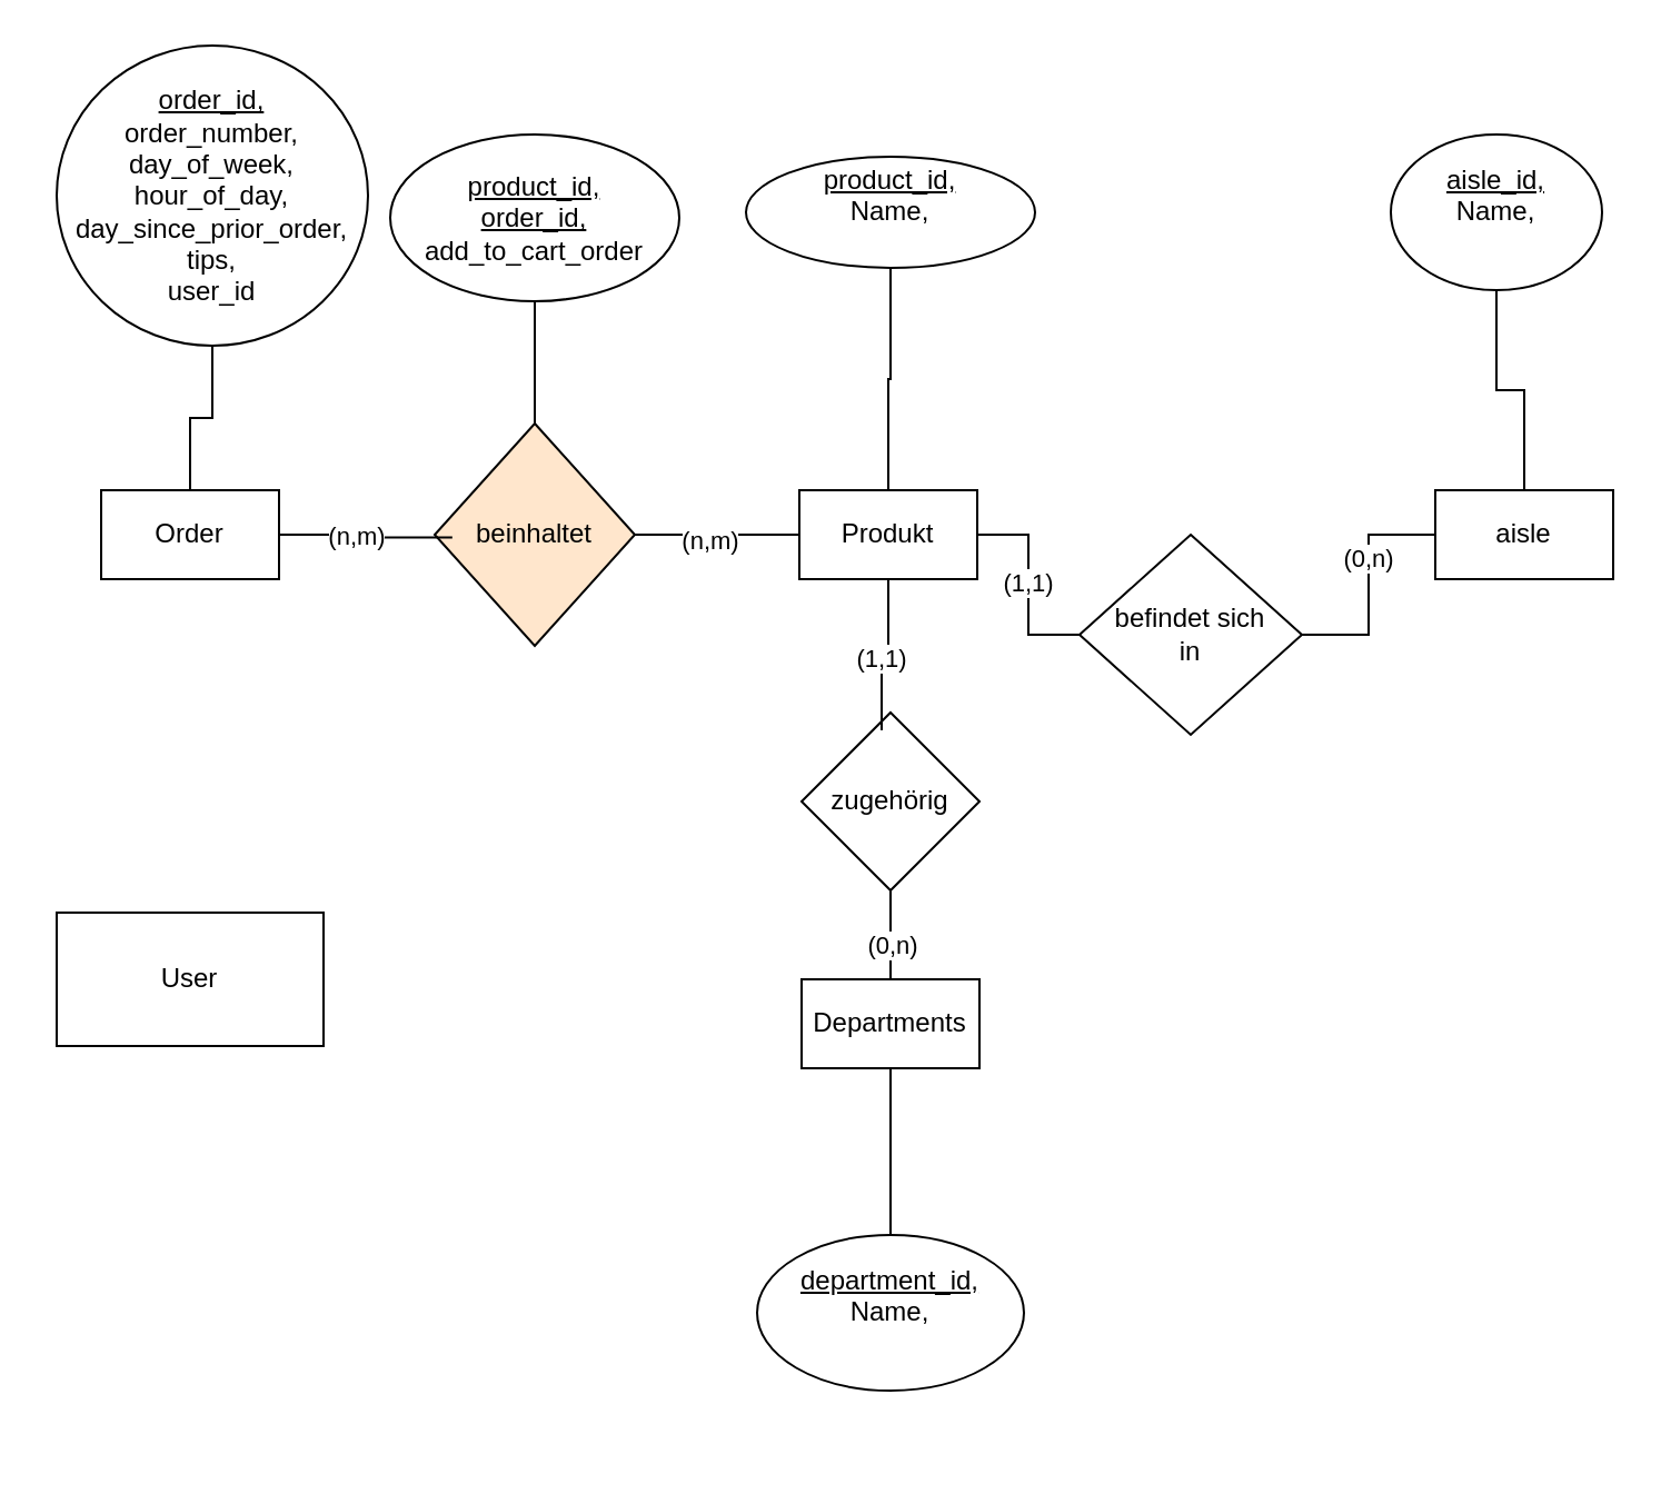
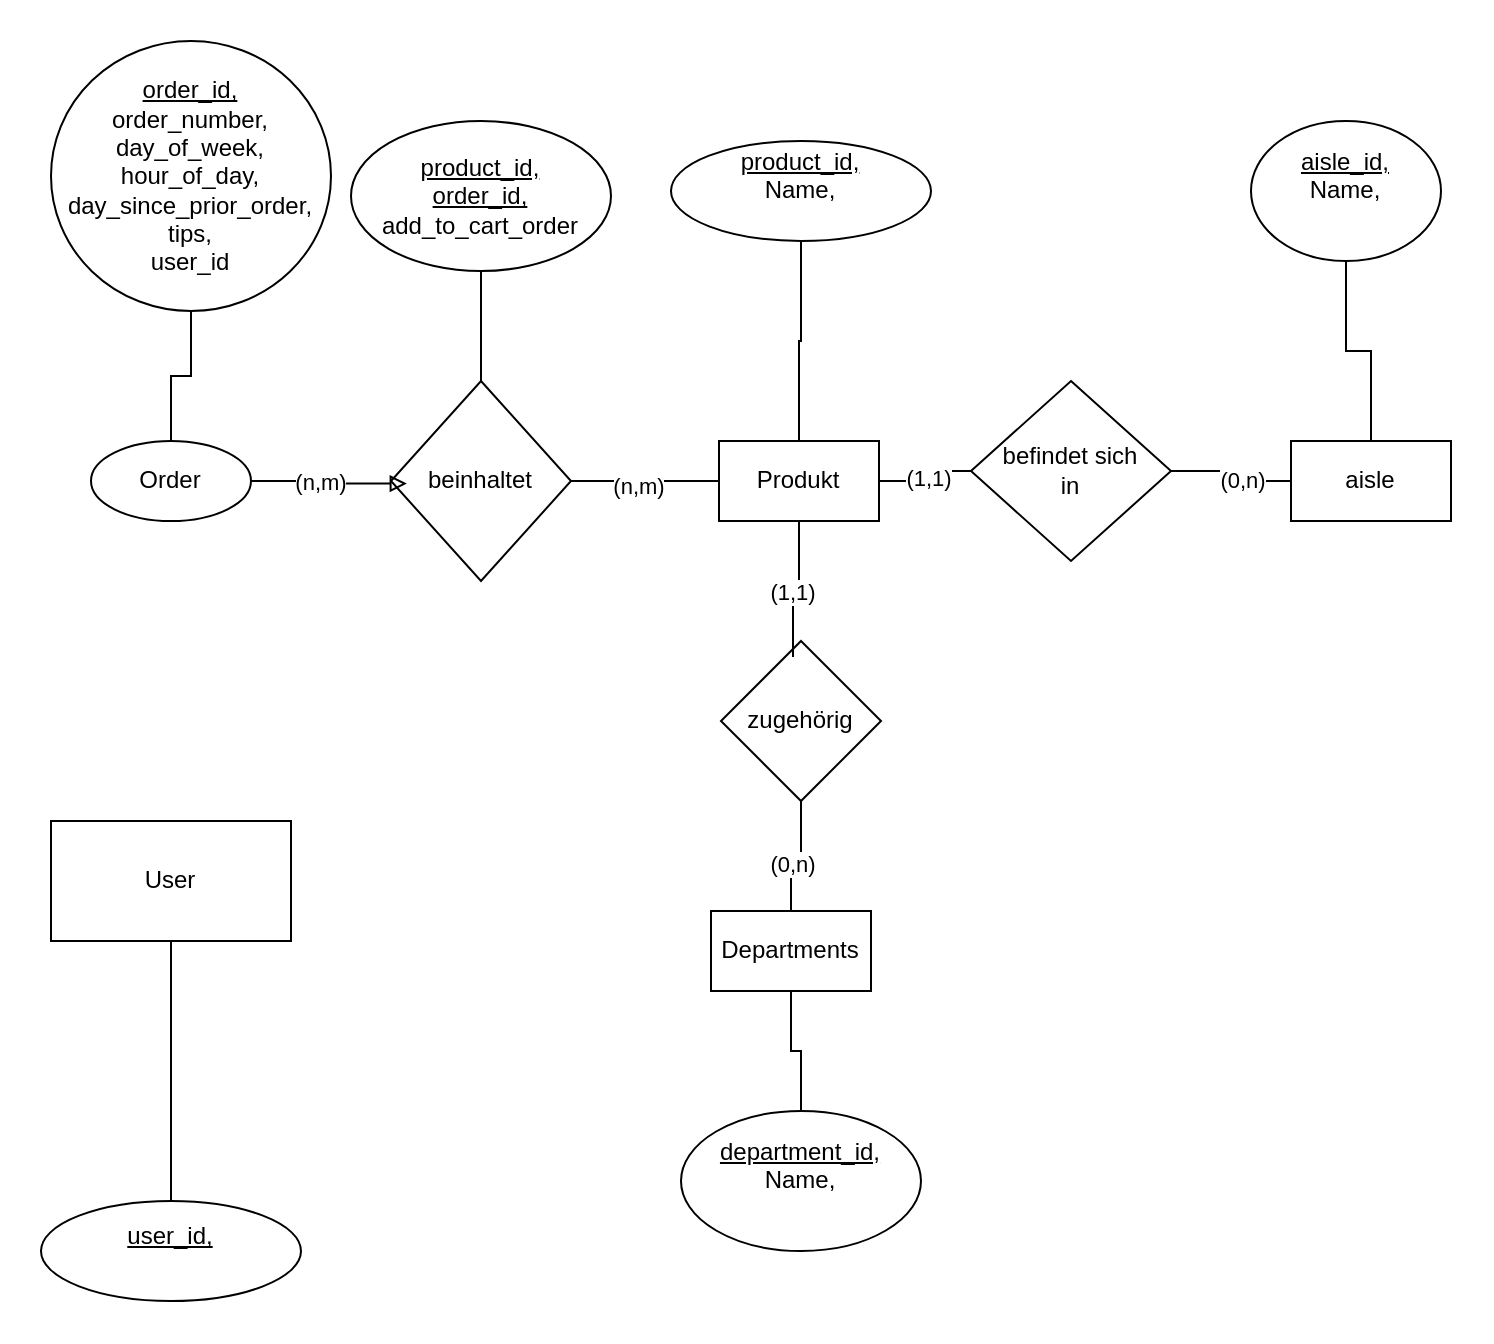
  <mxCell id="0" />
  <mxCell id="1" parent="0" />
  <mxCell id="2" value="Produkt" style="rounded=0;whiteSpace=wrap;html=1;" vertex="1" parent="1"><mxGeometry x="359" y="220" width="80" height="40" as="geometry" /></mxCell>
  <mxCell id="3" style="edgeStyle=orthogonalEdgeStyle;rounded=0;orthogonalLoop=1;jettySize=auto;html=1;endArrow=none;endFill=0;" edge="1" parent="1" source="4" target="2"><mxGeometry relative="1" as="geometry" /></mxCell>
  <mxCell id="4" value="&lt;div style=&quot;&quot;&gt;&lt;u style=&quot;background-color: initial;&quot;&gt;product_id,&lt;/u&gt;&lt;/div&gt;&lt;div style=&quot;&quot;&gt;Name,&lt;/div&gt;&lt;div style=&quot;&quot;&gt;&lt;br&gt;&lt;/div&gt;" style="ellipse;whiteSpace=wrap;html=1;align=center;" vertex="1" parent="1"><mxGeometry x="335" y="70" width="130" height="50" as="geometry" /></mxCell>
  <mxCell id="5" value="aisle" style="rounded=0;whiteSpace=wrap;html=1;" vertex="1" parent="1"><mxGeometry x="645" y="220" width="80" height="40" as="geometry" /></mxCell>
  <mxCell id="6" style="edgeStyle=orthogonalEdgeStyle;rounded=0;orthogonalLoop=1;jettySize=auto;html=1;endArrow=none;endFill=0;" edge="1" parent="1" source="7" target="5"><mxGeometry relative="1" as="geometry" /></mxCell>
  <mxCell id="7" value="&lt;u&gt;aisle_id,&lt;/u&gt;&lt;div&gt;Name,&lt;/div&gt;&lt;div&gt;&lt;br&gt;&lt;/div&gt;" style="ellipse;whiteSpace=wrap;html=1;" vertex="1" parent="1"><mxGeometry x="625" y="60" width="95" height="70" as="geometry" /></mxCell>
  <mxCell id="8" style="edgeStyle=orthogonalEdgeStyle;rounded=0;orthogonalLoop=1;jettySize=auto;html=1;entryX=0.5;entryY=1;entryDx=0;entryDy=0;endArrow=none;endFill=0;" edge="1" parent="1" source="10" target="31"><mxGeometry relative="1" as="geometry" /></mxCell>
  <mxCell id="9" value="(0,n)" style="edgeLabel;html=1;align=center;verticalAlign=middle;resizable=0;points=[];" vertex="1" connectable="0" parent="8"><mxGeometry x="-0.2" relative="1" as="geometry"><mxPoint as="offset" /></mxGeometry></mxCell>
- <mxCell id="10" value="Departments" style="rounded=0;whiteSpace=wrap;html=1;" vertex="1" parent="1"><mxGeometry x="360" y="440" width="80" height="40" as="geometry" /></mxCell>
+ <mxCell id="10" value="Departments" style="rounded=0;whiteSpace=wrap;html=1;" vertex="1" parent="1"><mxGeometry x="355" y="455" width="80" height="40" as="geometry" /></mxCell>
  <mxCell id="11" style="edgeStyle=orthogonalEdgeStyle;rounded=0;orthogonalLoop=1;jettySize=auto;html=1;entryX=0.5;entryY=1;entryDx=0;entryDy=0;endArrow=none;endFill=0;" edge="1" parent="1" source="12" target="10"><mxGeometry relative="1" as="geometry" /></mxCell>
  <mxCell id="12" value="&lt;u&gt;department_id,&lt;/u&gt;&lt;div&gt;Name,&lt;/div&gt;&lt;div&gt;&lt;br&gt;&lt;/div&gt;" style="ellipse;whiteSpace=wrap;html=1;" vertex="1" parent="1"><mxGeometry x="340" y="555" width="120" height="70" as="geometry" /></mxCell>
- <mxCell id="13" value="Order" style="rounded=0;whiteSpace=wrap;html=1;" vertex="1" parent="1"><mxGeometry x="45" y="220" width="80" height="40" as="geometry" /></mxCell>
+ <mxCell id="13" value="Order" style="ellipse;whiteSpace=wrap;html=1;" vertex="1" parent="1"><mxGeometry x="45" y="220" width="80" height="40" as="geometry" /></mxCell>
  <mxCell id="14" style="edgeStyle=orthogonalEdgeStyle;rounded=0;orthogonalLoop=1;jettySize=auto;html=1;entryX=0.5;entryY=0;entryDx=0;entryDy=0;endArrow=none;endFill=0;" edge="1" parent="1" source="15" target="13"><mxGeometry relative="1" as="geometry" /></mxCell>
  <mxCell id="15" value="&lt;div style=&quot;&quot;&gt;&lt;u style=&quot;background-color: initial;&quot;&gt;order_id,&lt;/u&gt;&lt;/div&gt;&lt;div style=&quot;&quot;&gt;order_number,&lt;/div&gt;&lt;div style=&quot;&quot;&gt;day_of_week,&lt;/div&gt;&lt;div style=&quot;&quot;&gt;&lt;span style=&quot;background-color: initial;&quot;&gt;hour_of_day,&lt;/span&gt;&lt;br&gt;&lt;/div&gt;&lt;div style=&quot;&quot;&gt;&lt;span style=&quot;background-color: initial;&quot;&gt;day_since_prior_order,&lt;/span&gt;&lt;/div&gt;&lt;div style=&quot;&quot;&gt;&lt;span style=&quot;background-color: initial;&quot;&gt;tips,&lt;/span&gt;&lt;/div&gt;&lt;div style=&quot;&quot;&gt;&lt;span style=&quot;background-color: initial;&quot;&gt;user_id&lt;/span&gt;&lt;/div&gt;" style="ellipse;whiteSpace=wrap;html=1;align=center;" vertex="1" parent="1"><mxGeometry x="25" width="140" height="135" as="geometry" y="20" /></mxCell>
  <mxCell id="16" value="User" style="rounded=0;whiteSpace=wrap;html=1;" vertex="1" parent="1"><mxGeometry x="25" y="410" width="120" height="60" as="geometry" /></mxCell>
+ <mxCell id="17" style="edgeStyle=orthogonalEdgeStyle;rounded=0;orthogonalLoop=1;jettySize=auto;html=1;entryX=0.5;entryY=1;entryDx=0;entryDy=0;endArrow=none;endFill=0;" edge="1" parent="1" source="18" target="16"><mxGeometry relative="1" as="geometry" /></mxCell>
+ <mxCell id="18" value="&lt;div style=&quot;&quot;&gt;&lt;u style=&quot;background-color: initial;&quot;&gt;user_id,&lt;/u&gt;&lt;/div&gt;&lt;div style=&quot;&quot;&gt;&lt;br&gt;&lt;/div&gt;" style="ellipse;whiteSpace=wrap;html=1;align=center;" vertex="1" parent="1"><mxGeometry x="20" y="600" width="130" height="50" as="geometry" /></mxCell>
  <mxCell id="19" style="edgeStyle=orthogonalEdgeStyle;rounded=0;orthogonalLoop=1;jettySize=auto;html=1;entryX=0;entryY=0.5;entryDx=0;entryDy=0;endArrow=none;endFill=0;" edge="1" parent="1" source="21" target="2"><mxGeometry relative="1" as="geometry" /></mxCell>
  <mxCell id="20" value="(n,m)" style="edgeLabel;html=1;align=center;verticalAlign=middle;resizable=0;points=[];" vertex="1" connectable="0" parent="19"><mxGeometry x="-0.1" y="-2" relative="1" as="geometry"><mxPoint as="offset" /></mxGeometry></mxCell>
- <mxCell id="21" value="beinhaltet" style="rhombus;whiteSpace=wrap;html=1;fillColor=#ffe6cc;" vertex="1" parent="1"><mxGeometry x="195" y="190" width="90" height="100" as="geometry" /></mxCell>
- <mxCell id="22" style="edgeStyle=orthogonalEdgeStyle;rounded=0;orthogonalLoop=1;jettySize=auto;html=1;entryX=0.088;entryY=0.513;entryDx=0;entryDy=0;entryPerimeter=0;endArrow=none;endFill=0;" edge="1" parent="1" source="13" target="21"><mxGeometry relative="1" as="geometry" /></mxCell>
+ <mxCell id="21" value="beinhaltet" style="rhombus;whiteSpace=wrap;html=1;" vertex="1" parent="1"><mxGeometry x="195" y="190" width="90" height="100" as="geometry" /></mxCell>
+ <mxCell id="22" style="edgeStyle=orthogonalEdgeStyle;rounded=0;orthogonalLoop=1;jettySize=auto;html=1;entryX=0.088;entryY=0.513;entryDx=0;entryDy=0;entryPerimeter=0;endArrow=block;endFill=0;" edge="1" parent="1" source="13" target="21"><mxGeometry relative="1" as="geometry" /></mxCell>
  <mxCell id="23" value="(n,m)" style="edgeLabel;html=1;align=center;verticalAlign=middle;resizable=0;points=[];" vertex="1" connectable="0" parent="22"><mxGeometry x="-0.148" relative="1" as="geometry"><mxPoint as="offset" /></mxGeometry></mxCell>
  <mxCell id="24" style="edgeStyle=orthogonalEdgeStyle;rounded=0;orthogonalLoop=1;jettySize=auto;html=1;entryX=0.5;entryY=0;entryDx=0;entryDy=0;endArrow=none;endFill=0;" edge="1" parent="1" source="25" target="21"><mxGeometry relative="1" as="geometry" /></mxCell>
  <mxCell id="25" value="&lt;div style=&quot;&quot;&gt;&lt;u style=&quot;background-color: initial;&quot;&gt;product_id,&lt;/u&gt;&lt;/div&gt;&lt;div style=&quot;&quot;&gt;&lt;u&gt;order_id,&lt;/u&gt;&lt;/div&gt;&lt;div style=&quot;&quot;&gt;add_to_cart_order&lt;/div&gt;" style="ellipse;whiteSpace=wrap;html=1;align=center;" vertex="1" parent="1"><mxGeometry x="175" y="60" width="130" height="75" as="geometry" /></mxCell>
  <mxCell id="26" style="edgeStyle=orthogonalEdgeStyle;rounded=0;orthogonalLoop=1;jettySize=auto;html=1;entryX=1;entryY=0.5;entryDx=0;entryDy=0;endArrow=none;endFill=0;" edge="1" parent="1" source="30" target="2"><mxGeometry relative="1" as="geometry" /></mxCell>
  <mxCell id="27" value="(1,1)" style="edgeLabel;html=1;align=center;verticalAlign=middle;resizable=0;points=[];" vertex="1" connectable="0" parent="26"><mxGeometry x="0.03" y="1" relative="1" as="geometry"><mxPoint as="offset" /></mxGeometry></mxCell>
  <mxCell id="28" style="edgeStyle=orthogonalEdgeStyle;rounded=0;orthogonalLoop=1;jettySize=auto;html=1;endArrow=none;endFill=0;" edge="1" parent="1" source="30" target="5"><mxGeometry relative="1" as="geometry" /></mxCell>
  <mxCell id="29" value="(0,n)" style="edgeLabel;html=1;align=center;verticalAlign=middle;resizable=0;points=[];" vertex="1" connectable="0" parent="28"><mxGeometry x="0.233" y="1" relative="1" as="geometry"><mxPoint as="offset" /></mxGeometry></mxCell>
- <mxCell id="30" value="befindet sich&lt;div&gt;in&lt;/div&gt;" style="rhombus;whiteSpace=wrap;html=1;" vertex="1" parent="1"><mxGeometry x="485" y="240" width="100" height="90" as="geometry" /></mxCell>
+ <mxCell id="30" value="befindet sich&lt;div&gt;in&lt;/div&gt;" style="rhombus;whiteSpace=wrap;html=1;" vertex="1" parent="1"><mxGeometry x="485" y="190" width="100" height="90" as="geometry" /></mxCell>
  <mxCell id="31" value="zugehörig" style="rhombus;whiteSpace=wrap;html=1;" vertex="1" parent="1"><mxGeometry x="360" y="320" width="80" height="80" as="geometry" /></mxCell>
  <mxCell id="32" style="edgeStyle=orthogonalEdgeStyle;rounded=0;orthogonalLoop=1;jettySize=auto;html=1;entryX=0.45;entryY=0.1;entryDx=0;entryDy=0;entryPerimeter=0;endArrow=none;endFill=0;" edge="1" parent="1" source="2" target="31"><mxGeometry relative="1" as="geometry" /></mxCell>
  <mxCell id="33" value="(1,1)" style="edgeLabel;html=1;align=center;verticalAlign=middle;resizable=0;points=[];" vertex="1" connectable="0" parent="32"><mxGeometry x="0.073" y="-1" relative="1" as="geometry"><mxPoint as="offset" /></mxGeometry></mxCell>
